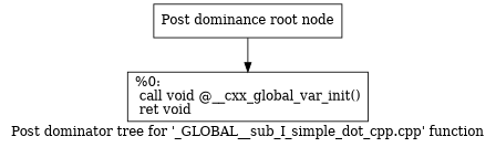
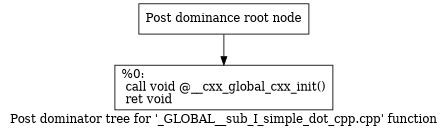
  digraph {
    label="Post dominator tree for '_GLOBAL__sub_I_simple_dot_cpp.cpp' function"
    node [shape=record]
    n1 [label="{Post dominance root node}"]
-   n2 [label="{%0:\l  call void @__cxx_global_var_init()\l  ret void\l}"]
+   n2 [label="{%0:\l  call void @__cxx_global_cxx_init()\l  ret void\l}"]
    n1 -> n2
  }
